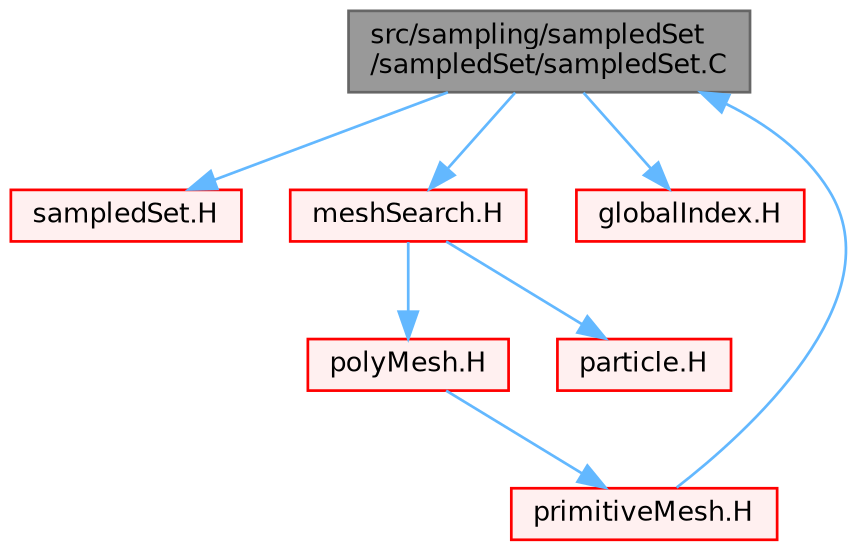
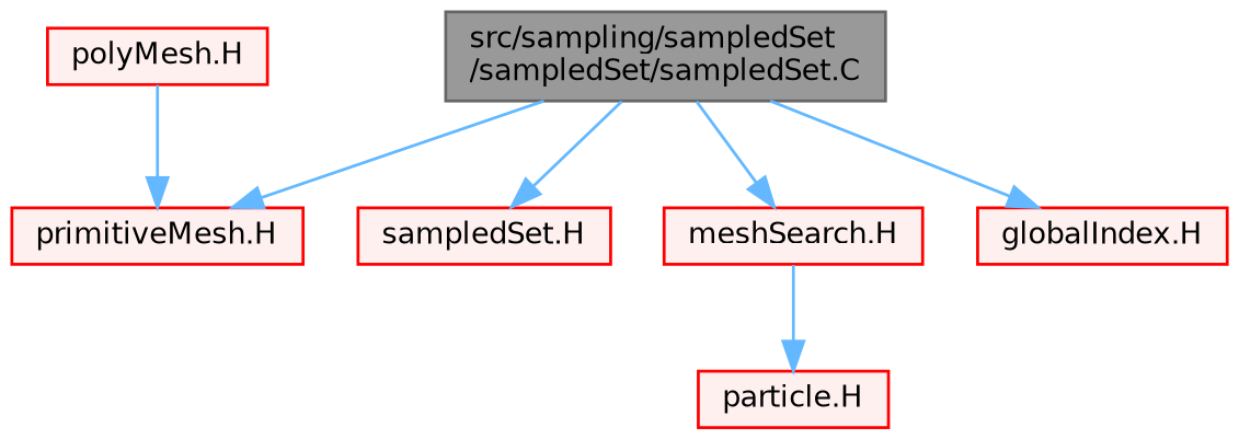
  digraph {
    node [color=red fillcolor="#FFF0F0" fontname=Helvetica fontsize=10 shape=box style=filled]
    edge [color=steelblue1 fontname=Helvetica fontsize=10 labelfontname=Helvetica labelfontsize=10 style=solid]
    n1 [color=gray40 fillcolor=grey60 fontcolor=black height=0.2 label="src/sampling/sampledSet\l/sampledSet/sampledSet.C" width=0.4]
    n2 [height=0.2 label="sampledSet.H" width=0.4]
    n3 [height=0.2 label="primitiveMesh.H" width=0.4]
    n4 [height=0.2 label="meshSearch.H" width=0.4]
    n5 [height=0.2 label="globalIndex.H" width=0.4]
    n6 [height=0.2 label="polyMesh.H" width=0.4]
    n7 [height=0.2 label="particle.H" width=0.4]
    n1 -> n2
-   n3 -> n1
+   n1 -> n3
    n1 -> n4
    n1 -> n5
-   n4 -> n6
    n4 -> n7
    n6 -> n3
  }
